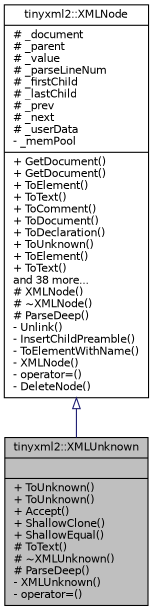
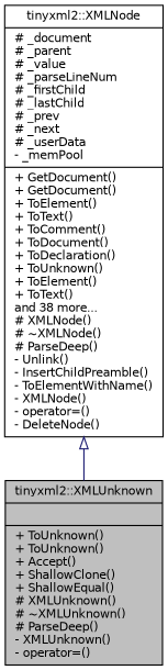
  digraph {
    node [color=black fontname=Helvetica fontsize=10 shape=record style=filled]
-   n1 [fillcolor=grey75 fontcolor=black height=0.2 label="{tinyxml2::XMLUnknown\n||+ ToUnknown()\l+ ToUnknown()\l+ Accept()\l+ ShallowClone()\l+ ShallowEqual()\l# ToText()\l# ~XMLUnknown()\l# ParseDeep()\l- XMLUnknown()\l- operator=()\l}" width=0.4]
+   n1 [fillcolor=grey75 fontcolor=black height=0.2 label="{tinyxml2::XMLUnknown\n||+ ToUnknown()\l+ ToUnknown()\l+ Accept()\l+ ShallowClone()\l+ ShallowEqual()\l# XMLUnknown()\l# ~XMLUnknown()\l# ParseDeep()\l- XMLUnknown()\l- operator=()\l}" width=0.4]
    n2 [fillcolor=white height=0.2 label="{tinyxml2::XMLNode\n|# _document\l# _parent\l# _value\l# _parseLineNum\l# _firstChild\l# _lastChild\l# _prev\l# _next\l# _userData\l- _memPool\l|+ GetDocument()\l+ GetDocument()\l+ ToElement()\l+ ToText()\l+ ToComment()\l+ ToDocument()\l+ ToDeclaration()\l+ ToUnknown()\l+ ToElement()\l+ ToText()\land 38 more...\l# XMLNode()\l# ~XMLNode()\l# ParseDeep()\l- Unlink()\l- InsertChildPreamble()\l- ToElementWithName()\l- XMLNode()\l- operator=()\l- DeleteNode()\l}" width=0.4]
    n2 -> n1 [arrowtail=onormal color=midnightblue dir=back fontname=Helvetica fontsize=10 labelfontname=Helvetica labelfontsize=10 style=solid]
  }
